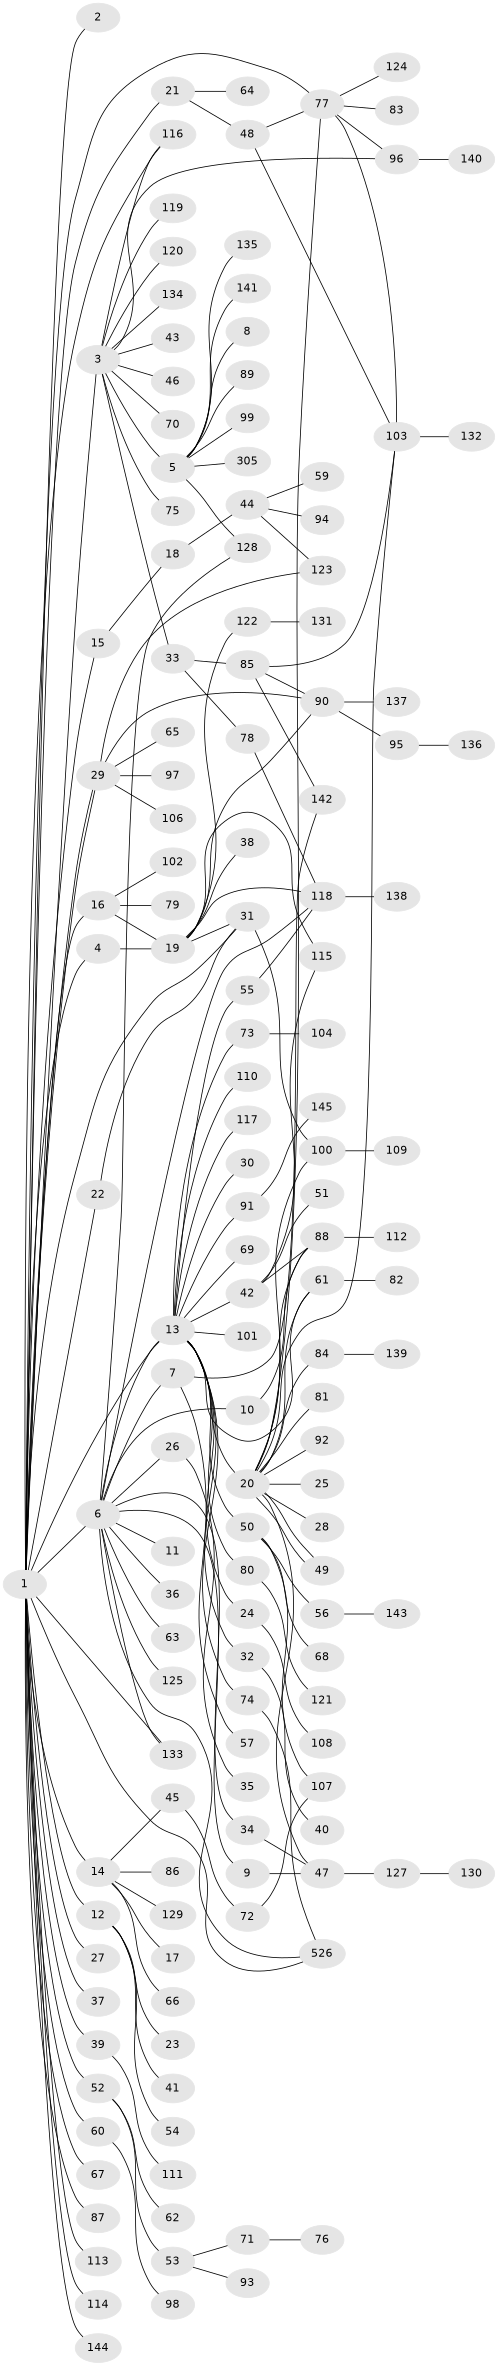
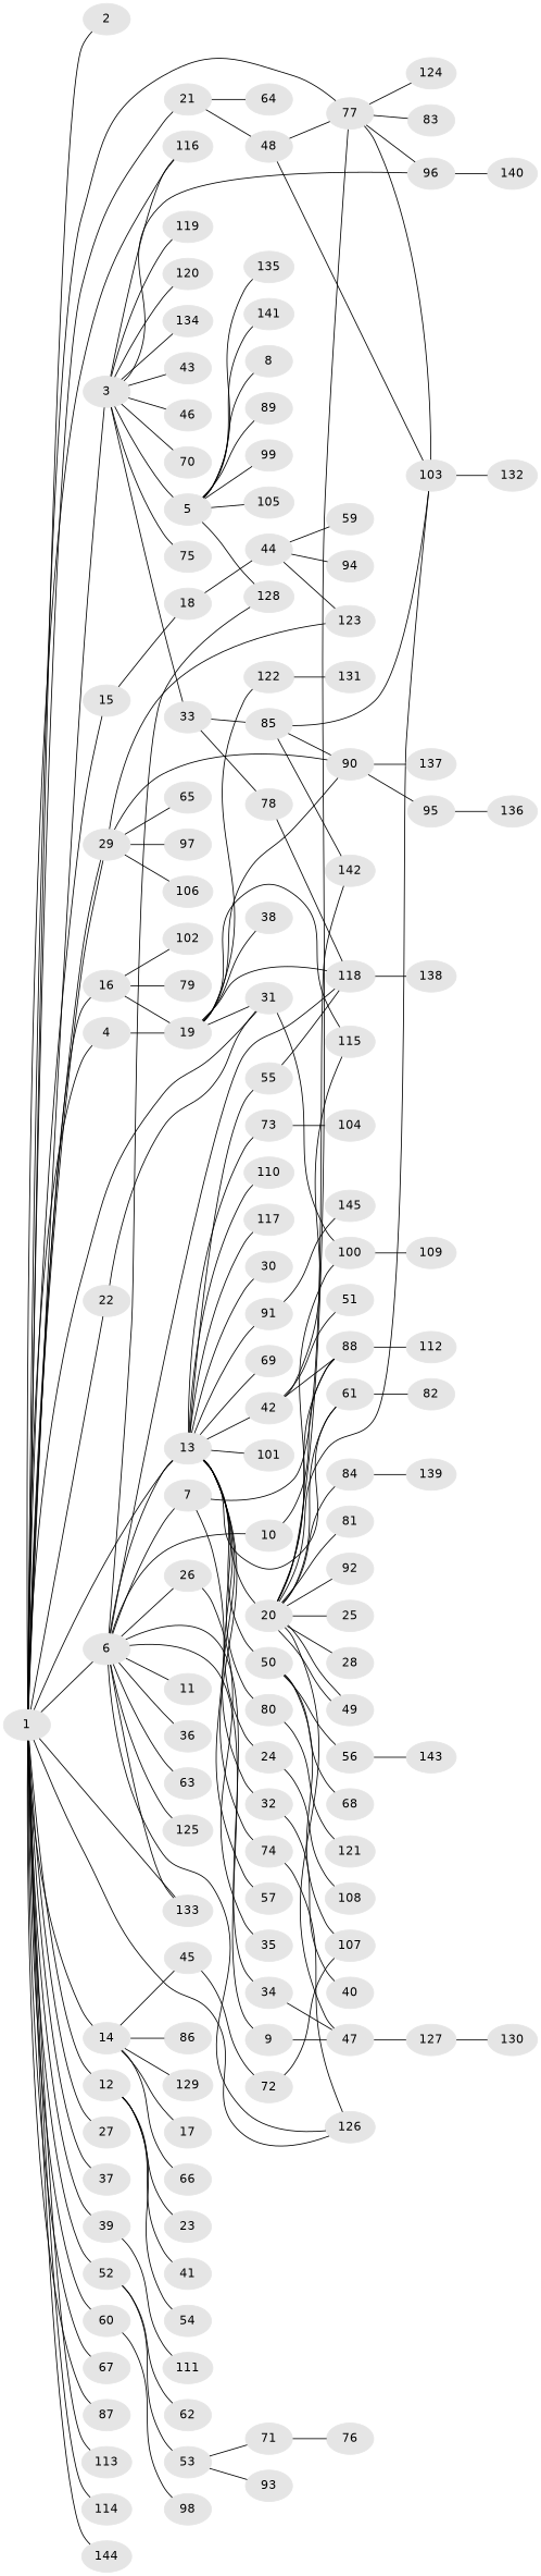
  graph {
    fontname="DejaVu Sans"
    rankdir=LR
    node [color=gray90 fontname="DejaVu Sans" style=filled]
    edge [fontname="DejaVu Sans"]
    1
    2
    3
    4
    6
    12
    13
    14
    15
    16
    21
    22
    27
    29
    31
    37
    39
    52
    60
    67
    77
    87
    113
    114
    116
-   126 [label=526]
+   126
    133
    144
    5
    33
    43
    46
    70
    75
    96
    119
    120
    134
    19
    128
    7
    9
    10
    11
    26
    34
    36
    63
    118
    125
    23
    41
    54
    20
    24
    30
    32
    42
    50
    55
    61
    69
    73
    74
    80
    91
    101
    110
    117
    17
    45
    66
    86
    129
    18
    79
    102
    48
    64
    90
    65
    97
    106
    123
    100
    111
    53
    62
    98
    103
    83
    124
    8
    89
    99
-   105 [label=305]
+   105
    135
    141
    78
    85
    140
    38
    115
    122
    57
    142
    47
    88
    35
    138
    127
    112
    25
    28
    49
    81
    84
    92
    108
    40
    51
    56
    68
    107
    82
    104
    121
    145
    72
    44
    59
    94
    95
    137
    131
    139
    109
    132
    130
    143
    71
    93
    76
    136
    1 -- 2
    1 -- 3
    1 -- 4
    1 -- 6
    1 -- 12
    1 -- 13
    1 -- 14
    1 -- 15
    1 -- 16
    1 -- 21
    1 -- 22
    1 -- 27
    1 -- 29
    1 -- 29
    1 -- 31
    1 -- 37
    1 -- 39
    1 -- 52
    1 -- 60
    1 -- 67
    1 -- 77
    1 -- 87
    1 -- 113
    1 -- 114
    1 -- 116
    1 -- 126
    1 -- 133
    1 -- 144
    3 -- 116
    3 -- 5
    3 -- 33
    3 -- 43
    3 -- 46
    3 -- 70
    3 -- 75
    3 -- 96
    3 -- 119
    3 -- 120
    3 -- 134
    4 -- 19
    6 -- 13
    6 -- 126
    6 -- 133
    6 -- 128
    6 -- 7
    6 -- 9
    6 -- 10
    6 -- 11
    6 -- 26
    6 -- 34
    6 -- 36
    6 -- 63
    6 -- 118
    6 -- 125
    12 -- 23
    12 -- 41
    12 -- 54
    13 -- 20
    13 -- 24
    13 -- 30
    13 -- 32
    13 -- 42
    13 -- 50
    13 -- 55
    13 -- 61
    13 -- 69
    13 -- 73
    13 -- 74
    13 -- 80
    13 -- 91
    13 -- 101
    13 -- 110
    13 -- 117
    14 -- 17
    14 -- 45
    14 -- 66
    14 -- 86
    14 -- 129
    15 -- 18
    16 -- 19
    16 -- 79
    16 -- 102
    21 -- 48
    21 -- 64
    22 -- 31
    29 -- 90
    29 -- 65
    29 -- 97
    29 -- 106
    29 -- 123
    31 -- 100
    39 -- 111
    52 -- 53
    52 -- 62
    60 -- 98
    77 -- 96
    77 -- 103
    77 -- 83
    77 -- 124
    5 -- 128
    5 -- 8
    5 -- 89
    5 -- 99
    5 -- 105
    5 -- 135
    5 -- 141
    33 -- 78
    33 -- 85
    96 -- 140
    19 -- 31
    19 -- 118
    19 -- 90
    19 -- 38
    19 -- 115
    19 -- 122
    7 -- 57
    7 -- 142
    9 -- 47
    10 -- 88
    26 -- 35
    34 -- 47
    118 -- 138
    20 -- 77
    20 -- 61
    20 -- 100
    20 -- 103
    20 -- 47
    20 -- 88
    20 -- 25
    20 -- 28
    20 -- 49
    20 -- 49
    20 -- 81
    20 -- 84
    20 -- 92
    24 -- 108
    32 -- 40
    42 -- 115
    42 -- 88
    42 -- 51
    50 -- 56
    50 -- 68
    50 -- 107
    55 -- 118
    61 -- 82
    73 -- 104
    74 -- 126
    80 -- 121
    91 -- 145
    45 -- 72
    18 -- 44
    48 -- 77
    48 -- 103
    90 -- 95
    90 -- 137
    100 -- 109
    53 -- 71
    53 -- 93
    103 -- 132
    78 -- 118
    85 -- 90
    85 -- 103
    85 -- 142
    122 -- 131
    47 -- 127
    88 -- 112
    127 -- 130
    84 -- 139
    56 -- 143
    72 -- 107
    44 -- 123
    44 -- 59
    44 -- 94
    95 -- 136
    71 -- 76
  }
